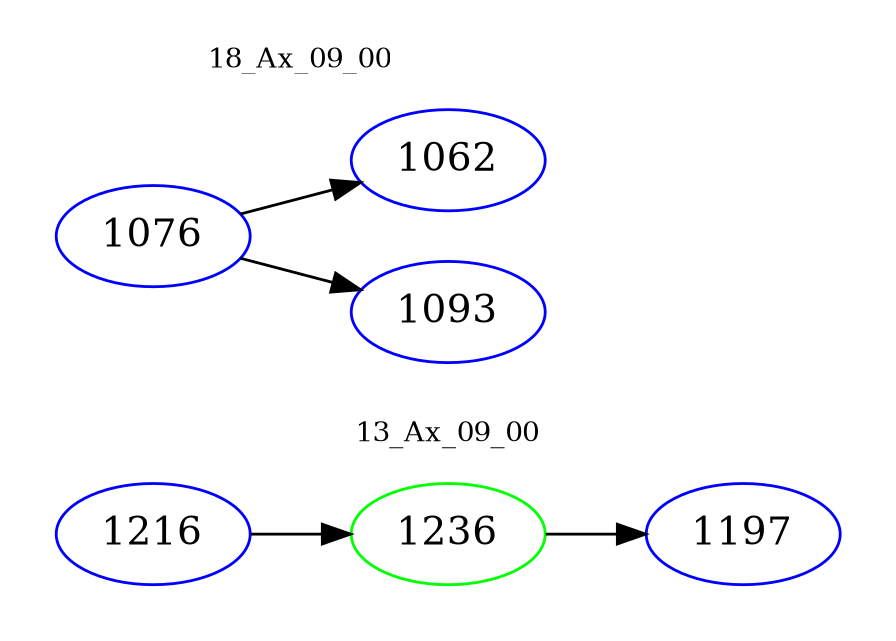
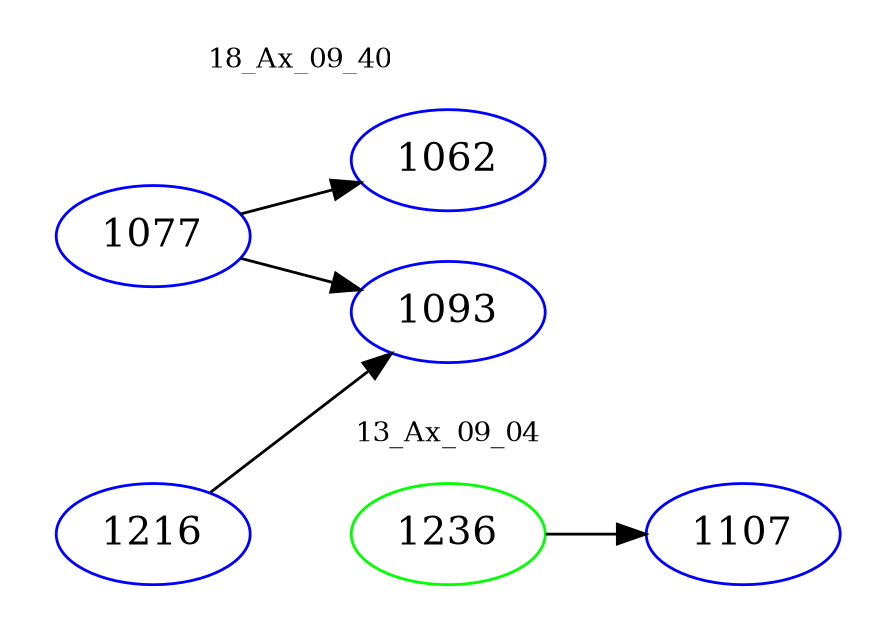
  digraph {
    rankdir=LR
    node [color=blue]
    edge [color=black]
-   n1 [label=1076]
+   n1 [label=1077]
    n2 [label=1062]
    n3 [label=1093]
    n4 [label=1216]
-   n5 [label=1197]
+   n5 [label=1107]
    n6 [color=green label=1236]
    subgraph cluster_1 {
      color=white
      fontsize=10
-     label="18_Ax_09_00"
+     label="18_Ax_09_40"
      n1
      n2
      n3
    }
    subgraph cluster_2 {
      color=white
      fontsize=10
-     label="13_Ax_09_00"
+     label="13_Ax_09_04"
      n4
      n5
      n6
    }
    n1 -> n2
    n1 -> n3
-   n4 -> n6
+   n4 -> n3
    n6 -> n5
  }
